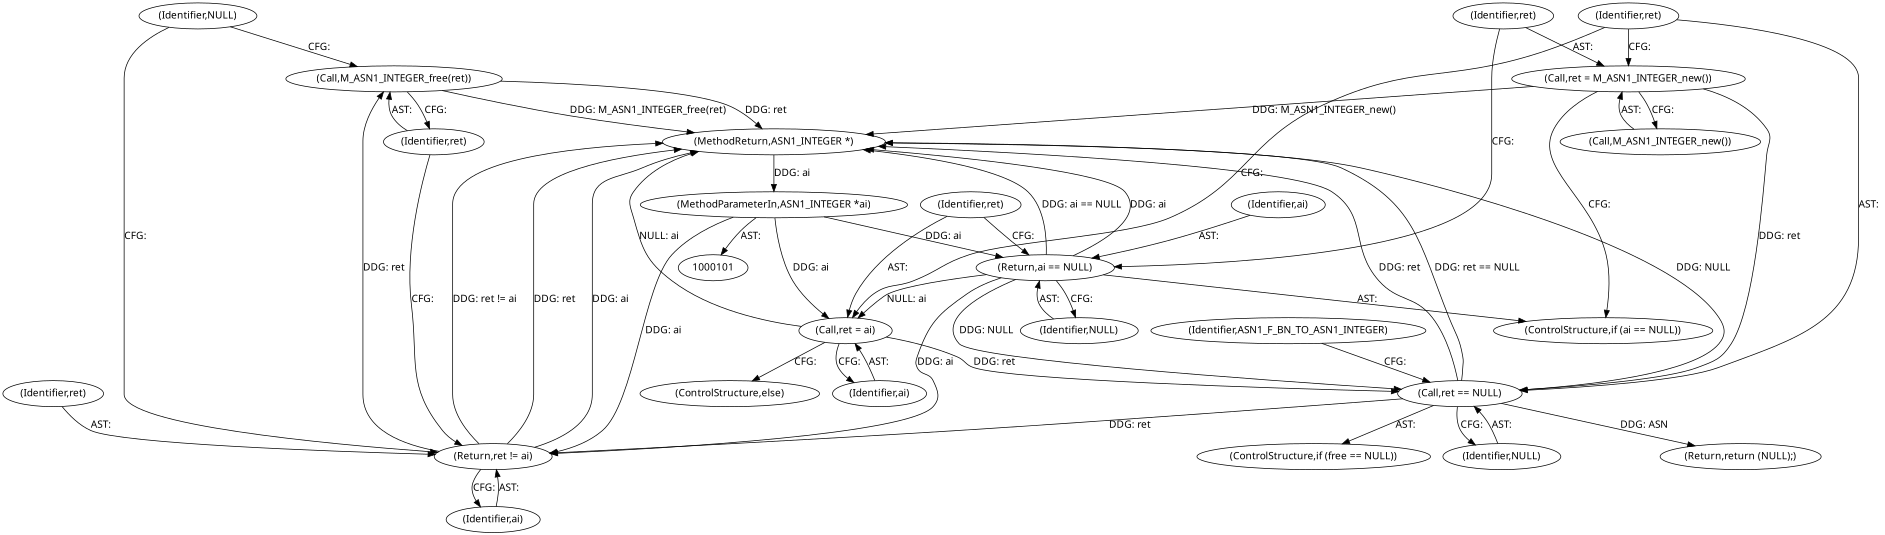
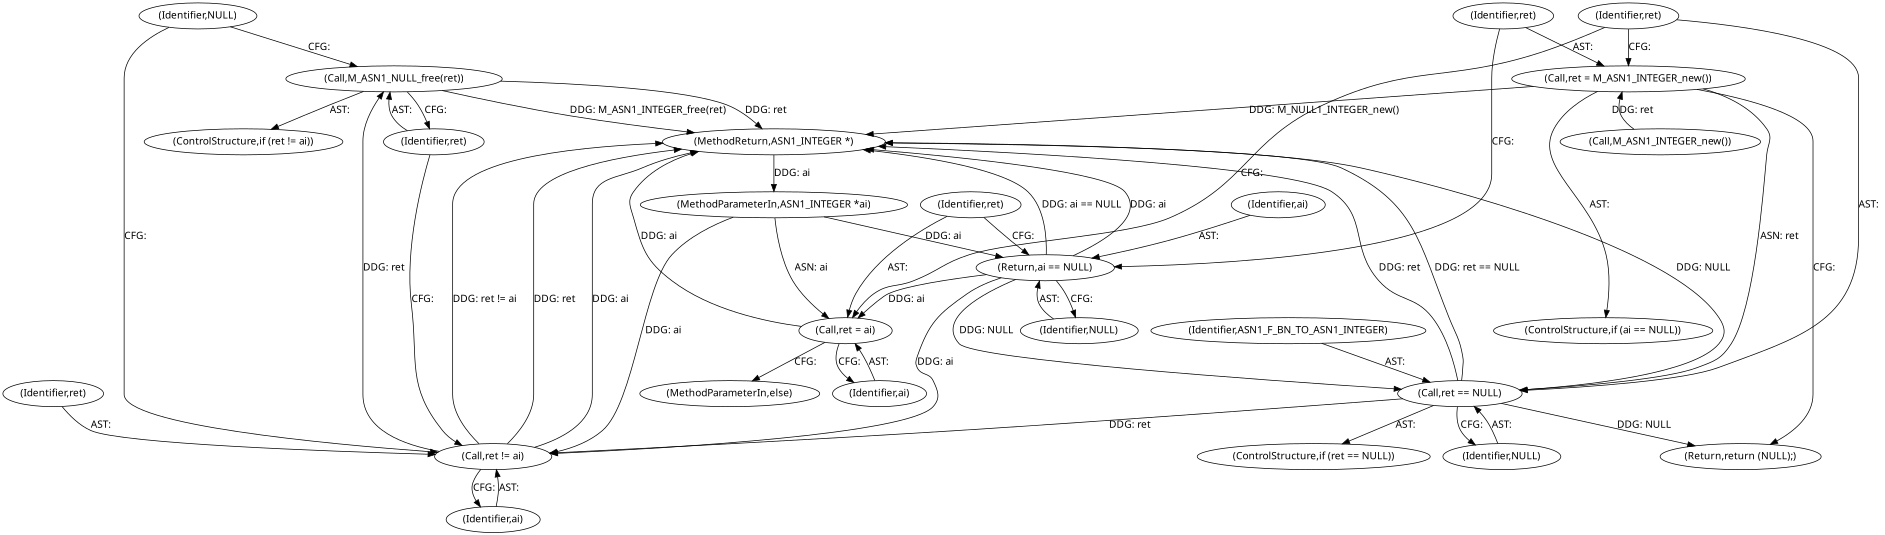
  digraph {
    fontname="Noto Sans"
    node [fontname="Noto Sans"]
    edge [fontname="Noto Sans"]
-   n1 [label="(Call,M_ASN1_INTEGER_free(ret))"]
+   n1 [label="(Call,M_ASN1_NULL_free(ret))"]
    n2 [label="(MethodReturn,ASN1_INTEGER *)"]
    n3 [label="(Identifier,ret)"]
+   n4 [label="(ControlStructure,if (ret != ai))"]
    n5 [label="(MethodParameterIn,ASN1_INTEGER *ai)"]
-   n6 [label="(Return,ret != ai)"]
+   n6 [label="(Call,ret != ai)"]
    n7 [label="(Identifier,ai)"]
    n8 [label="(Call,ret == NULL)"]
    n9 [label="(Identifier,NULL)"]
    n10 [label="(Return,return (NULL);)"]
-   n11 [label="(ControlStructure,if (free == NULL))"]
+   n11 [label="(ControlStructure,if (ret == NULL))"]
    n12 [label="(Call,ret = ai)"]
-   n13 [label="(ControlStructure,else)"]
+   n13 [label="(MethodParameterIn,else)"]
    n14 [label="(Identifier,ai)"]
    n15 [label="(Return,ai == NULL)"]
    n16 [label="(ControlStructure,if (ai == NULL))"]
    n17 [label="(Identifier,NULL)"]
-   1000101
    n19 [label="(Call,ret = M_ASN1_INTEGER_new())"]
    n20 [label="(Call,M_ASN1_INTEGER_new())"]
    n21 [label="(Identifier,ret)"]
    n22 [label="(Identifier,ai)"]
    n23 [label="(Identifier,ASN1_F_BN_TO_ASN1_INTEGER)"]
    n24 [label="(Identifier,ret)"]
    n25 [label="(Identifier,ret)"]
    n26 [label="(Identifier,NULL)"]
    n27 [label="(Identifier,ret)"]
    n1 -> n2 [label="DDG: M_ASN1_INTEGER_free(ret)"]
    n1 -> n2 [label="DDG: ret"]
    n1 -> n3 [label="CFG: "]
+   n1 -> n4 [label="AST: "]
    n2 -> n5 [label="DDG: ai"]
    n3 -> n1 [label="AST: "]
    n3 -> n6 [label="CFG: "]
    n5 -> n6 [label="DDG: ai"]
-   n5 -> n12 [label="DDG: ai"]
+   n5 -> n12 [label="ASN: ai"]
    n5 -> n15 [label="DDG: ai"]
-   n5 -> 1000101 [label="AST: "]
    n6 -> n1 [label="DDG: ret"]
    n6 -> n2 [label="DDG: ret != ai"]
    n6 -> n2 [label="DDG: ret"]
    n6 -> n2 [label="DDG: ai"]
    n6 -> n7 [label="CFG: "]
    n7 -> n6 [label="AST: "]
    n8 -> n2 [label="DDG: ret"]
    n8 -> n2 [label="DDG: ret == NULL"]
    n8 -> n2 [label="DDG: NULL"]
    n8 -> n6 [label="DDG: ret"]
    n8 -> n9 [label="CFG: "]
-   n8 -> n10 [label="DDG: ASN"]
+   n8 -> n10 [label="DDG: NULL"]
    n8 -> n11 [label="AST: "]
    n9 -> n8 [label="AST: "]
-   n12 -> n2 [label="NULL: ai"]
-   n12 -> n8 [label="DDG: ret"]
+   n12 -> n2 [label="DDG: ai"]
    n12 -> n13 [label="CFG: "]
    n12 -> n14 [label="CFG: "]
    n14 -> n12 [label="AST: "]
    n15 -> n2 [label="DDG: ai == NULL"]
    n15 -> n2 [label="DDG: ai"]
    n15 -> n6 [label="DDG: ai"]
    n15 -> n8 [label="DDG: NULL"]
-   n15 -> n12 [label="NULL: ai"]
-   n15 -> n16 [label="AST: "]
+   n15 -> n12 [label="DDG: ai"]
    n15 -> n17 [label="CFG: "]
    n17 -> n15 [label="AST: "]
-   n19 -> n2 [label="DDG: M_ASN1_INTEGER_new()"]
-   n19 -> n8 [label="DDG: ret"]
-   n19 -> n16 [label="CFG: "]
-   n19 -> n20 [label="CFG: "]
-   n20 -> n19 [label="AST: "]
+   n19 -> n2 [label="DDG: M_NULL1_INTEGER_new()"]
+   n19 -> n8 [label="ASN: ret"]
+   n19 -> n16 [label="AST: "]
+   n19 -> n10 [label="CFG: "]
+   n20 -> n19 [label="DDG: ret"]
    n21 -> n15 [label="CFG: "]
    n21 -> n19 [label="AST: "]
    n22 -> n15 [label="AST: "]
-   n23 -> n8 [label="CFG: "]
+   n23 -> n8 [label="AST: "]
    n24 -> n8 [label="AST: "]
    n24 -> n12 [label="CFG: "]
    n24 -> n19 [label="CFG: "]
    n25 -> n12 [label="AST: "]
    n25 -> n15 [label="CFG: "]
    n26 -> n1 [label="CFG: "]
    n26 -> n6 [label="CFG: "]
    n27 -> n6 [label="AST: "]
  }
